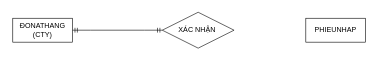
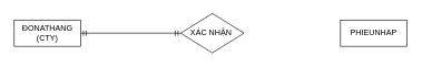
  <mxCell id="0" />
  <mxCell id="1" parent="0" />
  <mxCell id="2" value="ĐONATHANG (CTY)" style="whiteSpace=wrap;html=1;align=center;" vertex="1" parent="1"><mxGeometry x="20" y="30" width="100" height="40" as="geometry" /></mxCell>
  <mxCell id="3" value="PHIEUNHAP" style="whiteSpace=wrap;html=1;align=center;" vertex="1" parent="1"><mxGeometry x="510" y="30" width="100" height="40" as="geometry" /></mxCell>
  <mxCell id="4" value="" style="edgeStyle=entityRelationEdgeStyle;fontSize=12;html=1;endArrow=ERmandOne;startArrow=ERmandOne;rounded=0;exitX=1;exitY=0.5;exitDx=0;exitDy=0;" edge="1" parent="1" source="2" target="5"><mxGeometry width="100" height="100" relative="1" as="geometry"><mxPoint x="280" y="170" as="sourcePoint" /><mxPoint x="380" y="70" as="targetPoint" /></mxGeometry></mxCell>
- <mxCell id="5" value="XÁC NHẬN&amp;nbsp;" style="shape=rhombus;perimeter=rhombusPerimeter;whiteSpace=wrap;html=1;align=center;" vertex="1" parent="1"><mxGeometry x="270" y="20" width="120" height="60" as="geometry" /></mxCell>
+ <mxCell id="5" value="XÁC NHẬN&amp;nbsp;" style="shape=rhombus;perimeter=rhombusPerimeter;whiteSpace=wrap;html=1;align=center;" vertex="1" parent="1"><mxGeometry x="270" y="20" width="95" height="60" as="geometry" /></mxCell>
